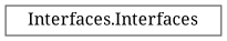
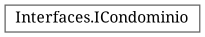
  digraph {
    rankdir=LR
    fontname="Noto Serif"
-   n1 [color=grey40 fillcolor=white fontname="Noto Serif" fontsize=12 height=0.2 label="Interfaces.Interfaces" shape=box style=filled width=0.4]
+   n1 [color=grey40 fillcolor=white fontname="Noto Serif" fontsize=12 height=0.2 label="Interfaces.ICondominio" shape=box style=filled width=0.4]
  }
